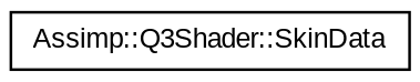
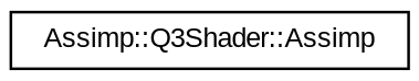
  digraph {
    rankdir=LR
    fontname="Liberation Sans"
-   n1 [color=black fillcolor=white fontname="Liberation Sans" fontsize=10 height=0.2 label="Assimp::Q3Shader::SkinData" shape=record style=filled width=0.4]
+   n1 [color=black fillcolor=white fontname="Liberation Sans" fontsize=10 height=0.2 label="Assimp::Q3Shader::Assimp" shape=record style=filled width=0.4]
  }
